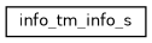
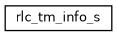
  digraph {
    rankdir=TB
-   n1 [color=black fillcolor=white fontname=Helvetica fontsize=10 height=0.2 label=info_tm_info_s shape=record style=filled width=0.4]
+   n1 [color=black fillcolor=white fontname=Helvetica fontsize=10 height=0.2 label=rlc_tm_info_s shape=record style=filled width=0.4]
  }
